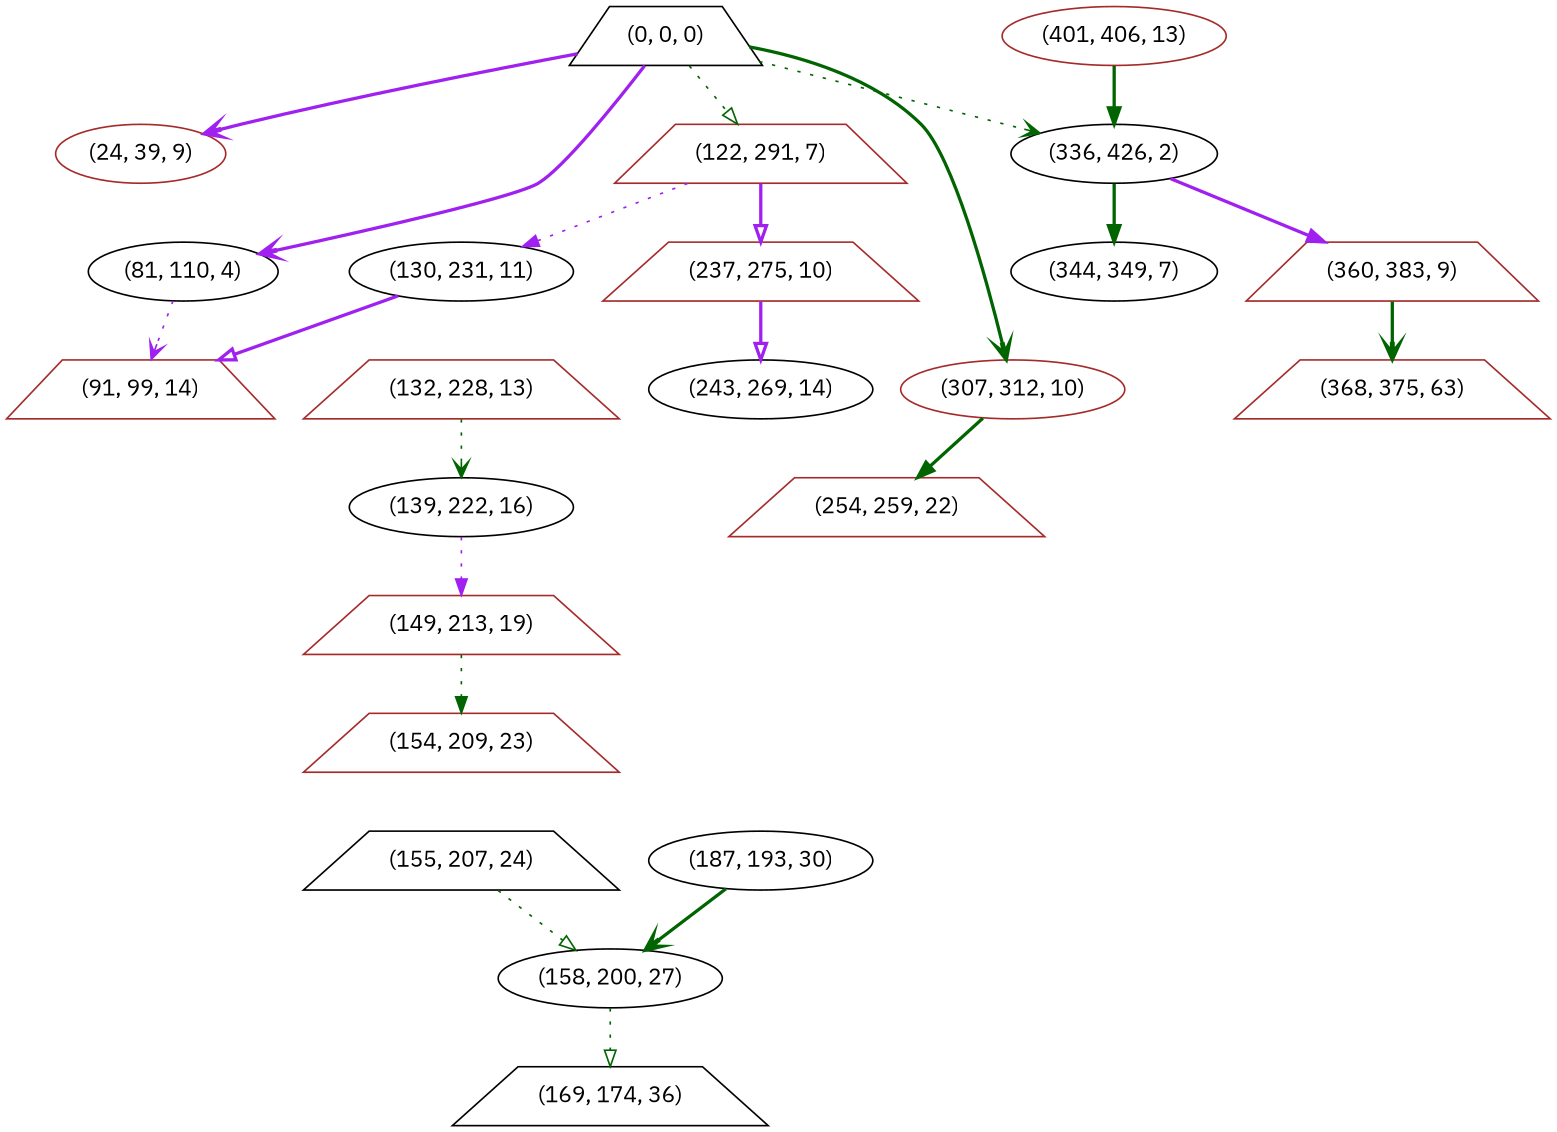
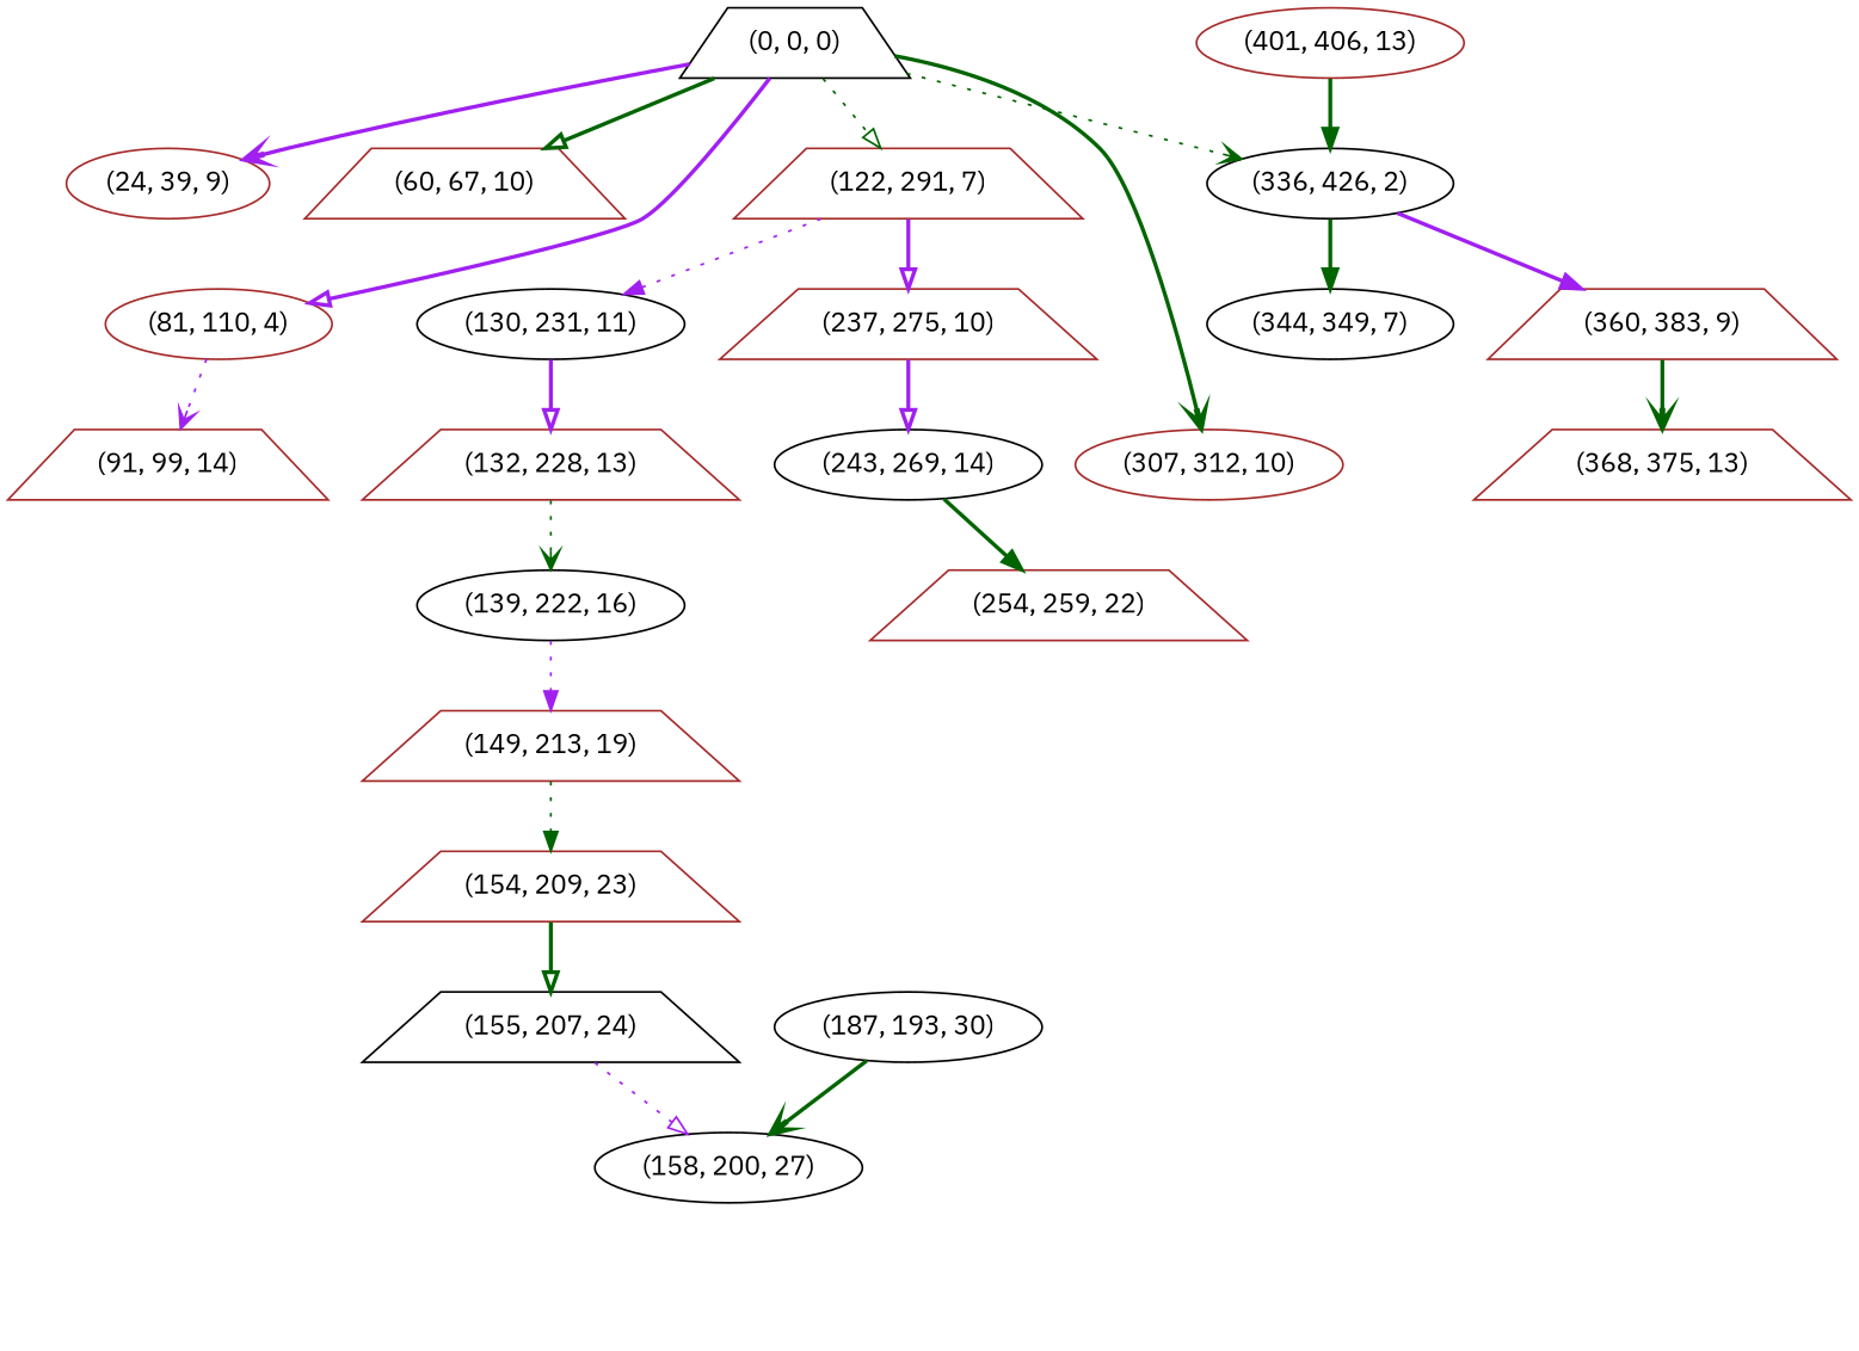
  digraph {
    fontname="IBM Plex Sans"
    node [color=brown fontname="IBM Plex Sans" shape=trapezium]
    edge [arrowhead=onormal color=darkgreen fontname="IBM Plex Sans" style=bold]
    "(0, 0, 0)" [color=black]
    "(24, 39, 9)" [shape=ellipse]
-   "(81, 110, 4)" [color=black shape=ellipse]
+   "(60, 67, 10)"
+   "(81, 110, 4)" [shape=ellipse]
    "(122, 291, 7)"
    "(307, 312, 10)" [shape=ellipse]
    "(336, 426, 2)" [color=black shape=ellipse]
    "(91, 99, 14)"
    "(130, 231, 11)" [color=black shape=ellipse]
    "(237, 275, 10)"
    "(344, 349, 7)" [color=black shape=ellipse]
    "(360, 383, 9)"
    "(132, 228, 13)"
    "(243, 269, 14)" [color=black shape=ellipse]
    "(139, 222, 16)" [color=black shape=ellipse]
    "(149, 213, 19)"
    "(154, 209, 23)"
    "(155, 207, 24)" [color=black]
    "(158, 200, 27)" [color=black shape=ellipse]
-   "(169, 174, 36)" [color=black]
    "(187, 193, 30)" [color=black shape=ellipse]
    "(254, 259, 22)"
-   "(368, 375, 13)" [label="(368, 375, 63)"]
+   "(368, 375, 13)"
    "(401, 406, 13)" [shape=ellipse]
    "(0, 0, 0)" -> "(24, 39, 9)" [arrowhead=vee color=purple]
-   "(0, 0, 0)" -> "(81, 110, 4)" [arrowhead=vee color=purple]
+   "(0, 0, 0)" -> "(60, 67, 10)"
+   "(0, 0, 0)" -> "(81, 110, 4)" [color=purple]
    "(0, 0, 0)" -> "(122, 291, 7)" [style=dotted]
    "(0, 0, 0)" -> "(307, 312, 10)" [arrowhead=vee]
    "(0, 0, 0)" -> "(336, 426, 2)" [arrowhead=vee style=dotted]
    "(81, 110, 4)" -> "(91, 99, 14)" [arrowhead=vee color=purple style=dotted]
    "(122, 291, 7)" -> "(130, 231, 11)" [arrowhead=normal color=purple style=dotted]
    "(122, 291, 7)" -> "(237, 275, 10)" [color=purple]
    "(336, 426, 2)" -> "(344, 349, 7)" [arrowhead=normal]
    "(336, 426, 2)" -> "(360, 383, 9)" [arrowhead=normal color=purple]
-   "(130, 231, 11)" -> "(91, 99, 14)" [color=purple]
+   "(130, 231, 11)" -> "(132, 228, 13)" [color=purple]
    "(237, 275, 10)" -> "(243, 269, 14)" [color=purple]
    "(360, 383, 9)" -> "(368, 375, 13)" [arrowhead=vee]
    "(132, 228, 13)" -> "(139, 222, 16)" [arrowhead=vee style=dotted]
-   "(307, 312, 10)" -> "(254, 259, 22)" [arrowhead=normal]
+   "(243, 269, 14)" -> "(254, 259, 22)" [arrowhead=normal]
    "(139, 222, 16)" -> "(149, 213, 19)" [arrowhead=normal color=purple style=dotted]
    "(149, 213, 19)" -> "(154, 209, 23)" [arrowhead=normal style=dotted]
-   "(155, 207, 24)" -> "(158, 200, 27)" [style=dotted]
-   "(158, 200, 27)" -> "(169, 174, 36)" [style=dotted]
+   "(154, 209, 23)" -> "(155, 207, 24)"
+   "(155, 207, 24)" -> "(158, 200, 27)" [color=purple style=dotted]
    "(187, 193, 30)" -> "(158, 200, 27)" [arrowhead=vee]
    "(401, 406, 13)" -> "(336, 426, 2)" [arrowhead=normal]
  }
